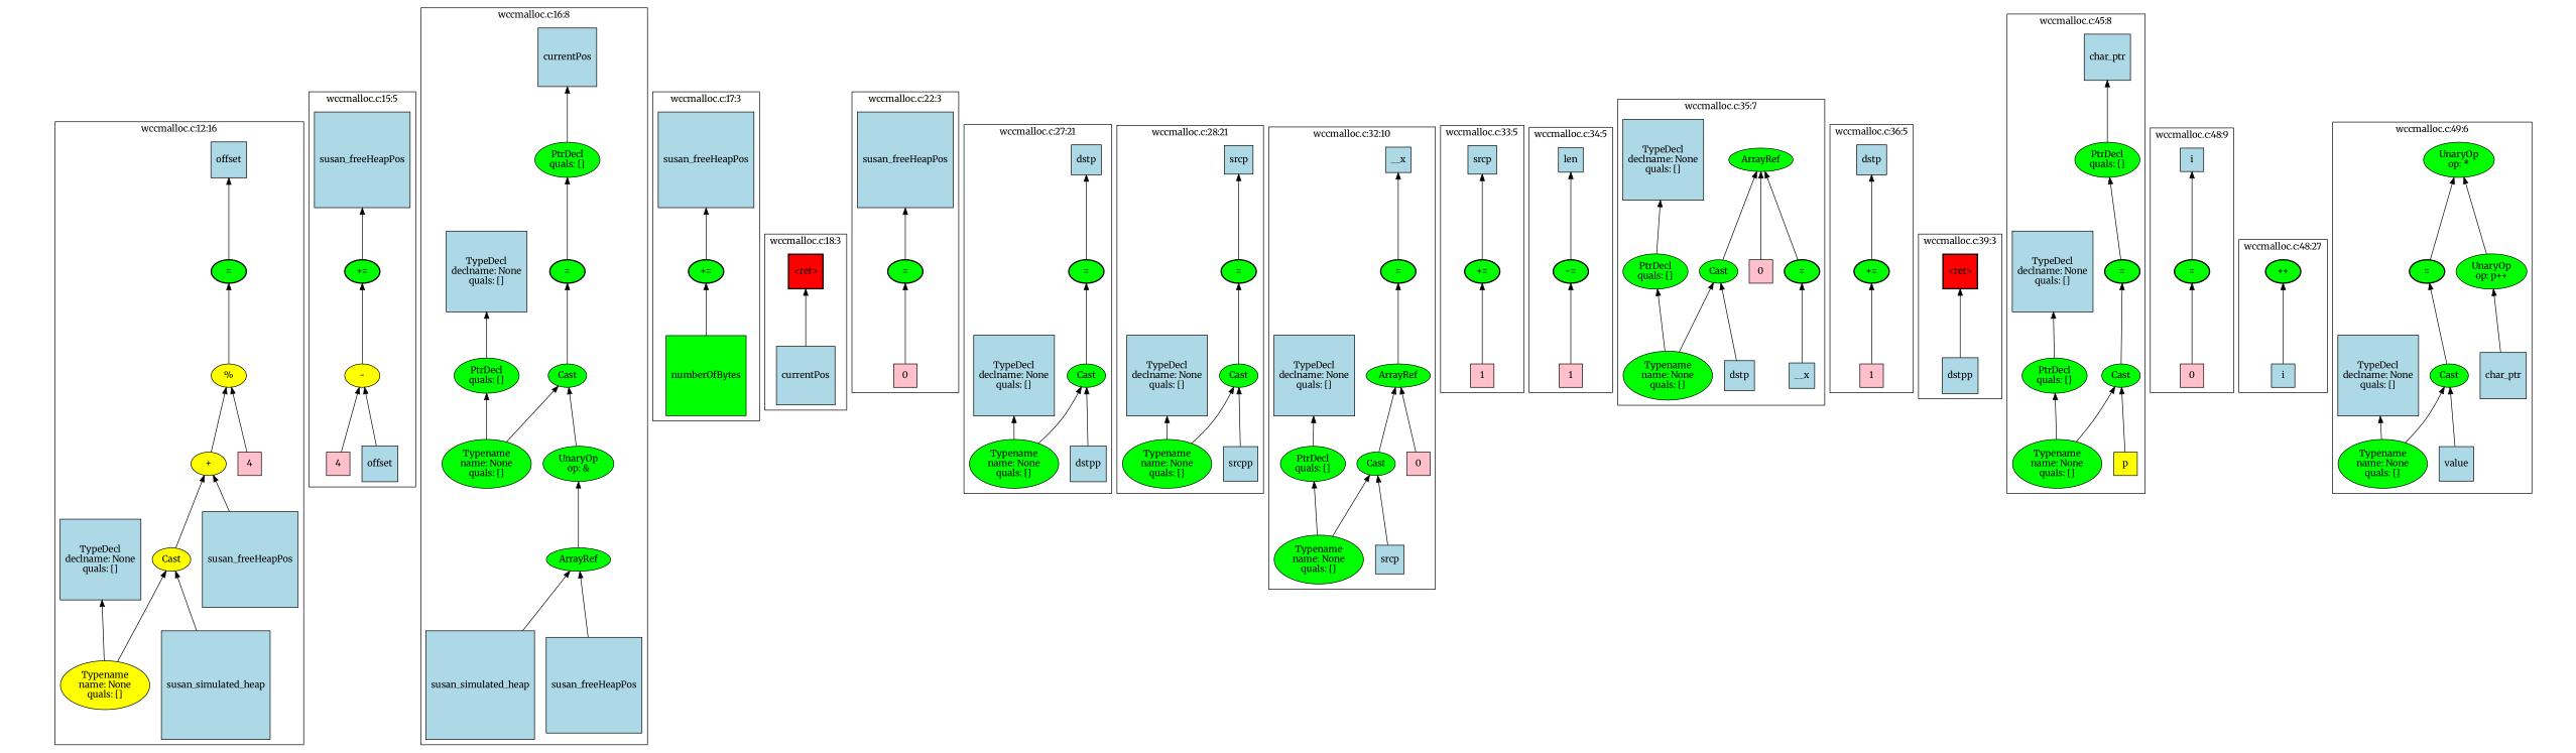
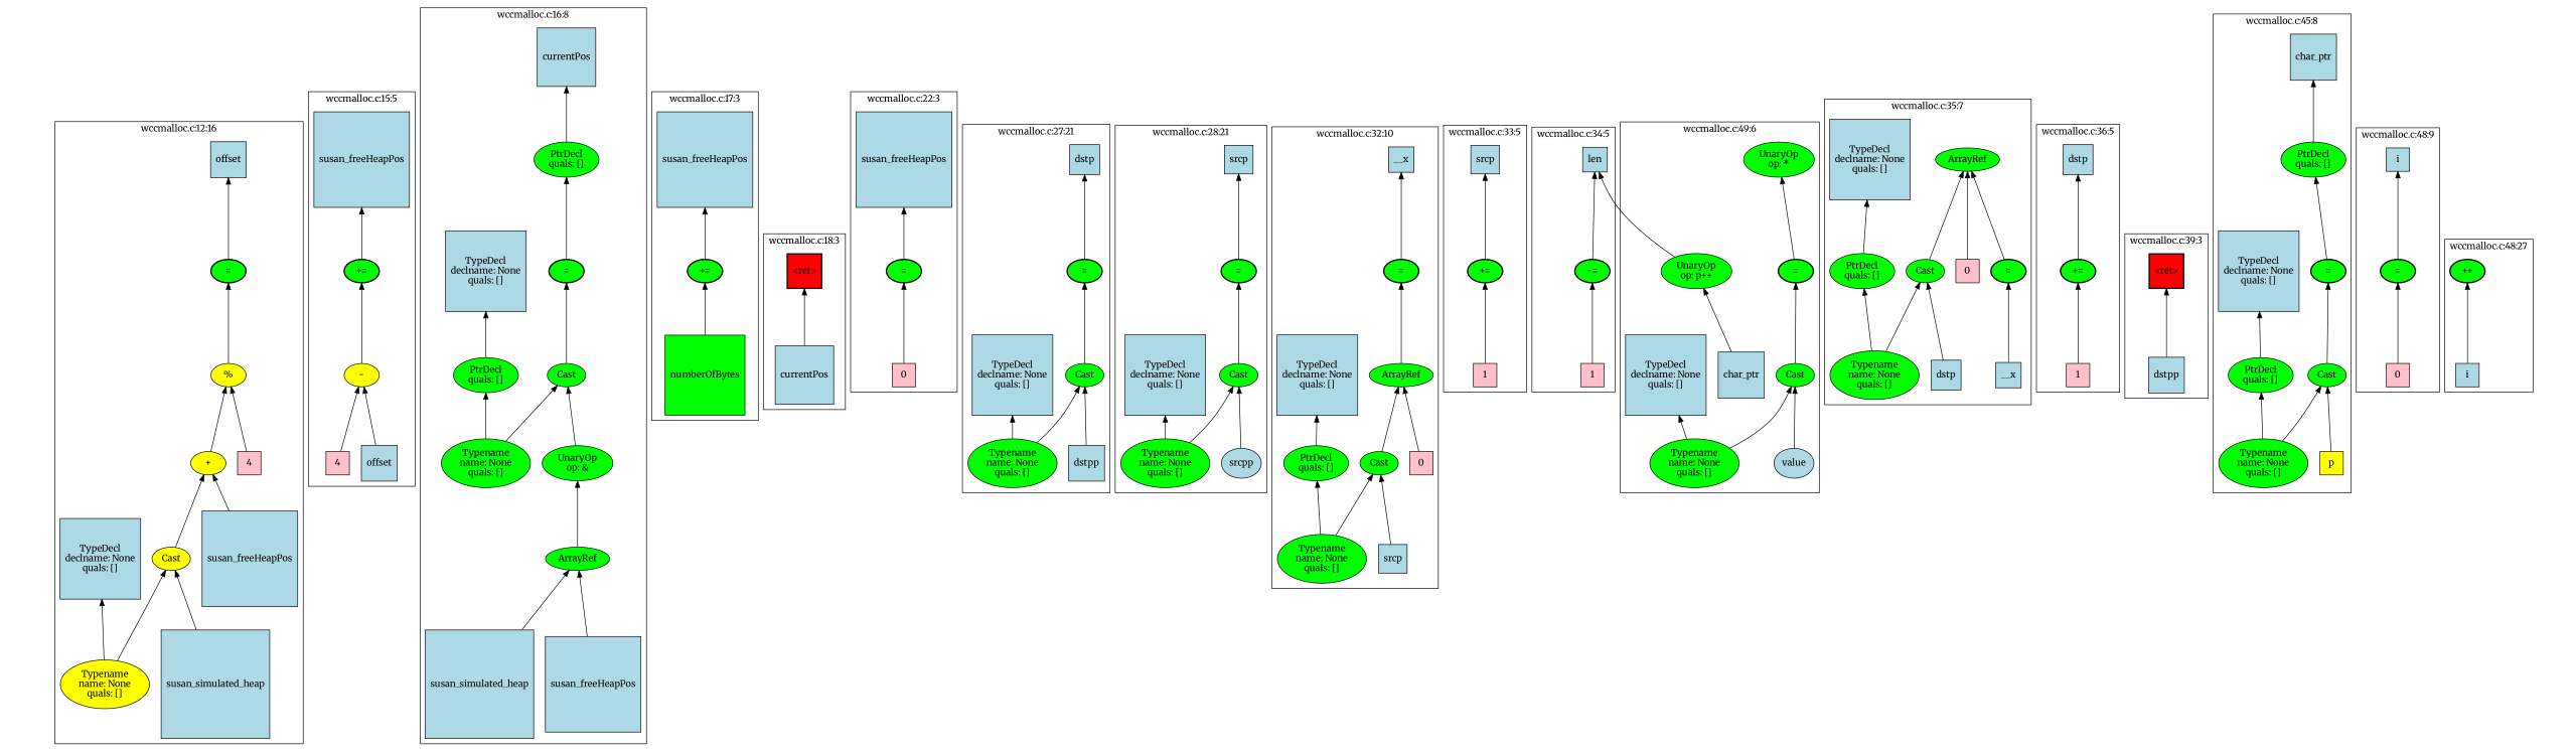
  strict graph {
    fontname=Merriweather
    newrank=true
    node [fontname=Merriweather style=filled fillcolor=green]
    edge [fontname=Merriweather dir=back]
    rank2 [height=0.5 style=invis width=0.013889 fillcolor=""]
    n2 [height=0.5 label="=" style="filled,bold" width=0.75]
    n3 [height=0.5 label="+=" style="filled,bold" width=0.75]
    n4 [height=0.5 label="=" style="filled,bold" width=0.75]
    n5 [height=0.5 label="+=" style="filled,bold" width=0.75]
    n6 [fillcolor=red height=0.65278 label="\<ret\>" shape=square style="filled,bold" width=0.65278]
    n7 [height=0.5 label="=" style="filled,bold" width=0.75]
    n8 [height=0.5 label="=" style="filled,bold" width=0.75]
    n9 [height=0.5 label="=" style="filled,bold" width=0.75]
    n10 [height=0.5 label="=" style="filled,bold" width=0.75]
    n11 [height=0.5 label="+=" style="filled,bold" width=0.75]
    n12 [height=0.5 label="-=" style="filled,bold" width=0.75]
    n13 [height=0.5 label="=" style="filled,bold" width=0.75]
    n14 [height=0.5 label="+=" style="filled,bold" width=0.75]
    n15 [fillcolor=red height=0.65278 label="\<ret\>" shape=square style="filled,bold" width=0.65278]
    n16 [height=0.5 label="=" style="filled,bold" width=0.75]
    n17 [height=0.5 label="=" style="filled,bold" width=0.75]
    n18 [height=0.5 label="++" style="filled,bold" width=0.75]
    n19 [height=0.5 label="=" style="filled,bold" width=0.75]
    end [height=0.5 style=invis width=0.013889 fillcolor=""]
    n21 [fillcolor=yellow height=0.5 label="-" width=0.75]
    n22 [fillcolor=pink height=0.5 label=4 shape=square width=0.5]
    n23 [fillcolor=lightblue height=0.65278 label=offset shape=square width=0.65278]
    n24 [fillcolor=lightblue height=1.6944 label=susan_freeHeapPos shape=square width=1.6944]
    n25 [height=0.5 label=Cast width=0.75]
    n26 [height=1.041 label="Typename\nname: None\nquals: []" width=1.6303]
    n27 [height=0.74639 label="UnaryOp\nop: &" width=1.316]
    n28 [height=0.5 label=ArrayRef width=1.2277]
    n29 [fillcolor=lightblue height=1.9306 label=susan_simulated_heap shape=square width=1.9306]
    n30 [fillcolor=lightblue height=1.6944 label=susan_freeHeapPos shape=square width=1.6944]
    n31 [height=0.74639 label="PtrDecl\nquals: []" width=1.2178]
    n32 [fillcolor=lightblue height=1.0278 label=currentPos shape=square width=1.0278]
    n33 [height=0.74639 label="PtrDecl\nquals: []" width=1.2178]
    n34 [fillcolor=lightblue height=1.4722 label="TypeDecl\ndeclname: None\nquals: []" shape=square width=1.4722]
    n35 [height=1.4444 label=numberOfBytes shape=square width=1.4444]
    n36 [fillcolor=lightblue height=1.6944 label=susan_freeHeapPos shape=square width=1.6944]
    n37 [fillcolor=lightblue height=1.0278 label=currentPos shape=square width=1.0278]
    n38 [fillcolor=pink height=0.5 label=1 shape=square width=0.5]
    n39 [fillcolor=lightblue height=0.54167 label=dstp shape=square width=0.54167]
    n40 [fillcolor=lightblue height=0.63889 label=dstpp shape=square width=0.63889]
    n41 [height=0.5 label=Cast width=0.75]
    n42 [height=1.041 label="Typename\nname: None\nquals: []" width=1.6303]
    n43 [fillcolor=yellow height=0.5 label=p shape=square width=0.5]
    n44 [height=0.74639 label="PtrDecl\nquals: []" width=1.2178]
    n45 [fillcolor=lightblue height=0.86111 label=char_ptr shape=square width=0.86111]
    n46 [height=0.74639 label="PtrDecl\nquals: []" width=1.2178]
    n47 [fillcolor=lightblue height=1.4722 label="TypeDecl\ndeclname: None\nquals: []" shape=square width=1.4722]
    n48 [fillcolor=pink height=0.5 label=0 shape=square width=0.5]
    n49 [fillcolor=lightblue height=0.5 label=i shape=square width=0.5]
    n50 [fillcolor=lightblue height=0.5 label=i shape=square width=0.5]
    n51 [height=0.5 label=Cast width=0.75]
    n52 [height=1.041 label="Typename\nname: None\nquals: []" width=1.6303]
-   n53 [fillcolor=lightblue height=0.63889 label=value shape=square width=0.63889]
+   n53 [fillcolor=lightblue height=0.63889 label=value shape=ellipse width=0.63889]
    n54 [height=0.74639 label="UnaryOp\nop: *" width=1.316]
    n55 [height=0.74639 label="UnaryOp\nop: p++" width=1.316]
    n56 [fillcolor=lightblue height=0.86111 label=char_ptr shape=square width=0.86111]
    n57 [fillcolor=lightblue height=1.4722 label="TypeDecl\ndeclname: None\nquals: []" shape=square width=1.4722]
    n58 [fillcolor=pink height=0.5 label=0 shape=square width=0.5]
    n59 [fillcolor=lightblue height=1.6944 label=susan_freeHeapPos shape=square width=1.6944]
    n60 [height=0.5 label=Cast width=0.75]
    n61 [height=1.041 label="Typename\nname: None\nquals: []" width=1.6303]
    n62 [fillcolor=lightblue height=0.63889 label=dstpp shape=square width=0.63889]
    n63 [fillcolor=lightblue height=0.54167 label=dstp shape=square width=0.54167]
    n64 [fillcolor=lightblue height=1.4722 label="TypeDecl\ndeclname: None\nquals: []" shape=square width=1.4722]
    n65 [height=0.5 label=Cast width=0.75]
    n66 [height=1.041 label="Typename\nname: None\nquals: []" width=1.6303]
-   n67 [fillcolor=lightblue height=0.63889 label=srcpp shape=square width=0.63889]
+   n67 [fillcolor=lightblue height=0.63889 label=srcpp shape=ellipse width=0.63889]
    n68 [fillcolor=lightblue height=0.54167 label=srcp shape=square width=0.54167]
    n69 [fillcolor=lightblue height=1.4722 label="TypeDecl\ndeclname: None\nquals: []" shape=square width=1.4722]
    n70 [fillcolor=pink height=0.5 label=1 shape=square width=0.5]
    n71 [fillcolor=lightblue height=0.5 label=len shape=square width=0.5]
    n72 [fillcolor=lightblue height=0.51389 label=__x shape=square width=0.51389]
    n73 [height=0.5 label=ArrayRef width=1.2277]
    n74 [height=0.5 label=Cast width=0.75]
    n75 [fillcolor=pink height=0.5 label=0 shape=square width=0.5]
    n76 [height=1.041 label="Typename\nname: None\nquals: []" width=1.6303]
    n77 [fillcolor=lightblue height=0.54167 label=dstp shape=square width=0.54167]
    n78 [height=0.74639 label="PtrDecl\nquals: []" width=1.2178]
    n79 [fillcolor=lightblue height=1.4722 label="TypeDecl\ndeclname: None\nquals: []" shape=square width=1.4722]
    n80 [fillcolor=yellow height=0.5 label="%" width=0.75]
    n81 [fillcolor=yellow height=0.5 label="+" width=0.75]
    n82 [fillcolor=pink height=0.5 label=4 shape=square width=0.5]
    n83 [fillcolor=yellow height=0.5 label=Cast width=0.75]
    n84 [fillcolor=lightblue height=1.6944 label=susan_freeHeapPos shape=square width=1.6944]
    n85 [fillcolor=yellow height=1.041 label="Typename\nname: None\nquals: []" width=1.6303]
    n86 [fillcolor=lightblue height=1.9306 label=susan_simulated_heap shape=square width=1.9306]
    n87 [fillcolor=lightblue height=0.65278 label=offset shape=square width=0.65278]
    n88 [fillcolor=lightblue height=1.4722 label="TypeDecl\ndeclname: None\nquals: []" shape=square width=1.4722]
    n89 [height=0.5 label=ArrayRef width=1.2277]
    n90 [height=0.5 label=Cast width=0.75]
    n91 [fillcolor=pink height=0.5 label=0 shape=square width=0.5]
    n92 [height=1.041 label="Typename\nname: None\nquals: []" width=1.6303]
    n93 [fillcolor=lightblue height=0.54167 label=srcp shape=square width=0.54167]
    n94 [fillcolor=lightblue height=0.51389 label=__x shape=square width=0.51389]
    n95 [height=0.74639 label="PtrDecl\nquals: []" width=1.2178]
    n96 [fillcolor=lightblue height=1.4722 label="TypeDecl\ndeclname: None\nquals: []" shape=square width=1.4722]
    n97 [fillcolor=pink height=0.5 label=1 shape=square width=0.5]
    n98 [fillcolor=lightblue height=0.54167 label=srcp shape=square width=0.54167]
    rank1 [height=0.5 style=invis width=0.013889 fillcolor=""]
    subgraph sub_1 {
      rank=same
      rankdir=LR
      rank2
      n2
      n3
      n4
      n5
      n6
      n7
      n8
      n9
      n10
      n11
      n12
      n13
      n14
      n15
      n16
      n17
      n18
      n19
      end
    }
    subgraph cluster_2 {
      label="wccmalloc.c:15:5"
      n3
      n21
      n22
      n23
      n24
    }
    subgraph cluster_3 {
      label="wccmalloc.c:16:8"
      n4
      n25
      n26
      n27
      n28
      n29
      n30
      n31
      n32
      n33
      n34
    }
    subgraph cluster_4 {
      label="wccmalloc.c:17:3"
      n5
      n35
      n36
    }
    subgraph cluster_5 {
      label="wccmalloc.c:18:3"
      n6
      n37
    }
    subgraph cluster_6 {
      label="wccmalloc.c:36:5"
      n14
      n38
      n39
    }
    subgraph cluster_7 {
      label="wccmalloc.c:39:3"
      n15
      n40
    }
    subgraph cluster_8 {
      label="wccmalloc.c:45:8"
      n16
      n41
      n42
      n43
      n44
      n45
      n46
      n47
    }
    subgraph cluster_9 {
      label="wccmalloc.c:48:9"
      n17
      n48
      n49
    }
    subgraph cluster_10 {
      label="wccmalloc.c:48:27"
      n18
      n50
    }
    subgraph cluster_11 {
      label="wccmalloc.c:49:6"
      n19
      n51
      n52
      n53
      n54
      n55
      n56
      n57
    }
    subgraph cluster_12 {
      label="wccmalloc.c:22:3"
      n7
      n58
      n59
    }
    subgraph cluster_13 {
      label="wccmalloc.c:27:21"
      n8
      n60
      n61
      n62
      n63
      n64
    }
    subgraph cluster_14 {
      label="wccmalloc.c:28:21"
      n9
      n65
      n66
      n67
      n68
      n69
    }
    subgraph cluster_15 {
      label="wccmalloc.c:34:5"
      n12
      n70
      n71
    }
    subgraph cluster_16 {
      label="wccmalloc.c:35:7"
      n13
      n72
      n73
      n74
      n75
      n76
      n77
      n78
      n79
    }
    subgraph cluster_17 {
      label="wccmalloc.c:12:16"
      n2
      n80
      n81
      n82
      n83
      n84
      n85
      n86
      n87
      n88
    }
    subgraph cluster_18 {
      label="wccmalloc.c:32:10"
      n10
      n89
      n90
      n91
      n92
      n93
      n94
      n95
      n96
    }
    subgraph cluster_19 {
      label="wccmalloc.c:33:5"
      n11
      n97
      n98
    }
    rank2 -- n2 [style=invis dir=""]
    n2 -- n3 [style=invis dir=""]
    n2 -- n80
    n3 -- n4 [style=invis dir=""]
    n3 -- n21
    n4 -- n5 [style=invis dir=""]
    n4 -- n25
    n5 -- n6 [style=invis dir=""]
    n5 -- n35
    n6 -- n7 [style=invis dir=""]
    n6 -- n37
    n7 -- n8 [style=invis dir=""]
    n7 -- n58
    n8 -- n9 [style=invis dir=""]
    n8 -- n60
    n9 -- n10 [style=invis dir=""]
    n9 -- n65
    n10 -- n11 [style=invis dir=""]
    n10 -- n89
    n11 -- n12 [style=invis dir=""]
    n11 -- n97
    n12 -- n13 [style=invis dir=""]
    n12 -- n70
    n13 -- n14 [style=invis dir=""]
    n13 -- n72
    n14 -- n15 [style=invis dir=""]
    n14 -- n38
    n15 -- n16 [style=invis dir=""]
    n15 -- n40
    n16 -- n17 [style=invis dir=""]
    n16 -- n41
    n17 -- n18 [style=invis dir=""]
    n17 -- n48
    n18 -- n19 [style=invis dir=""]
    n18 -- n50
    n19 -- end [style=invis dir=""]
    n19 -- n51
    n21 -- n22
    n21 -- n23
    n24 -- n3
    n25 -- n26
    n25 -- n27
    n27 -- n28
    n28 -- n29
    n28 -- n30
    n31 -- n4
    n32 -- n31
    n33 -- n26
    n34 -- n33
    n36 -- n5
    n39 -- n14
    n41 -- n42
    n41 -- n43
    n44 -- n16
    n45 -- n44
    n46 -- n42
    n47 -- n46
    n49 -- n17
    n51 -- n52
    n51 -- n53
    n54 -- n19
-   n54 -- n55
+   n71 -- n55
    n55 -- n56
    n57 -- n52
    n59 -- n7
    n60 -- n61
    n60 -- n62
    n63 -- n8
    n64 -- n61
    n65 -- n66
    n65 -- n67
    n68 -- n9
    n69 -- n66
    n71 -- n12
    n73 -- n13
    n73 -- n74
    n73 -- n75
    n74 -- n76
    n74 -- n77
    n78 -- n76
    n79 -- n78
    n80 -- n81
    n80 -- n82
    n81 -- n83
    n81 -- n84
    n83 -- n85
    n83 -- n86
    n87 -- n2
    n88 -- n85
    n89 -- n90
    n89 -- n91
    n90 -- n92
    n90 -- n93
    n94 -- n10
    n95 -- n92
    n96 -- n95
    n98 -- n11
    rank1 -- rank2 [style=invis dir=""]
  }
